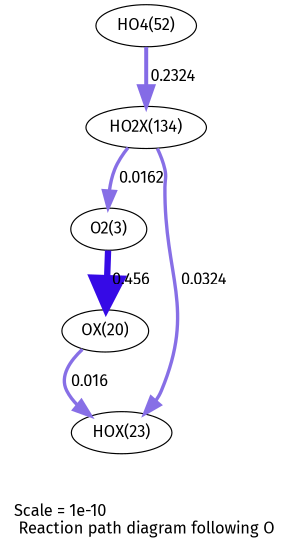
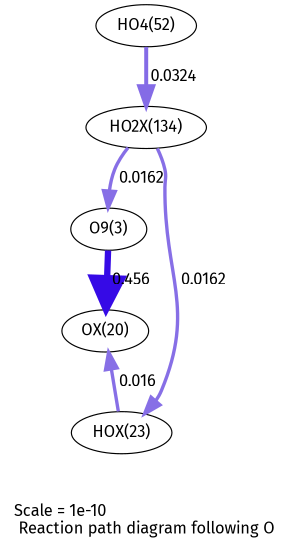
  digraph {
    fontname="Fira Sans"
    label="Scale = 1e-10\l Reaction path diagram following O"
    node [fontname="Fira Sans"]
    edge [arrowsize=1.44 color="0.7, 0.516, 0.9" fontname="Fira Sans" penwidth=2.89]
-   n1 [label="O2(3)"]
+   n1 [label="O9(3)"]
    n2 [label="OX(20)"]
    n3 [label="HO2X(134)"]
    n4 [label="HOX(23)"]
    n5 [label="HO4(52)"]
    n1 -> n2 [arrowsize=2.7 color="0.7, 0.956, 0.9" label=" 0.456" penwidth=5.41]
    n3 -> n1 [label=" 0.0162"]
-   n3 -> n4 [label=" 0.0324"]
-   n2 -> n4 [label=" 0.016" penwidth=2.88]
-   n5 -> n3 [arrowsize=1.71 color="0.7, 0.532, 0.9" label=" 0.2324" penwidth=3.41]
+   n3 -> n4 [label=" 0.0162"]
+   n4 -> n2 [label=" 0.016" penwidth=2.88]
+   n5 -> n3 [arrowsize=1.71 color="0.7, 0.532, 0.9" label=" 0.0324" penwidth=3.41]
  }
